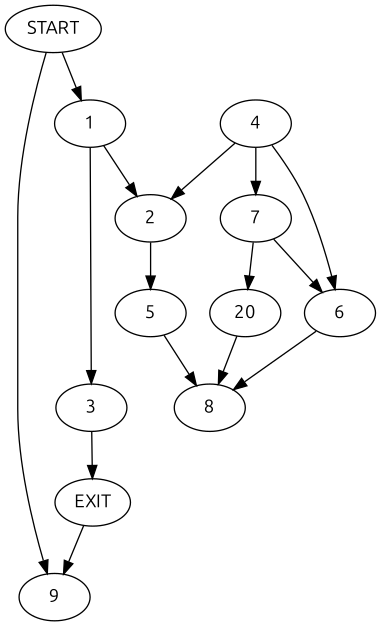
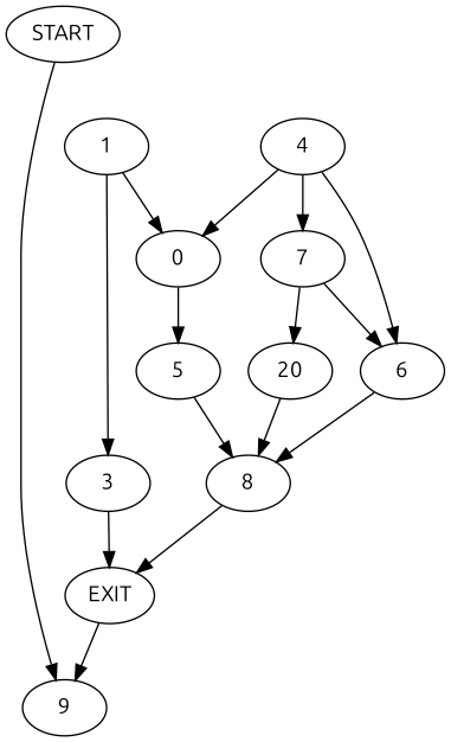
  digraph {
    fontname=Ubuntu
    node [fontname=Ubuntu]
    edge [fontname=Ubuntu]
    n1 [label=START]
    1
    9
-   2
+   2 [label=0]
    3
    n6 [label=EXIT]
    5
    4
    6
    7
    8
    n12 [label=20]
-   n1 -> 1
    n1 -> 9
    1 -> 2
    1 -> 3
    2 -> 5
    3 -> n6
    n6 -> 9
    5 -> 8
    4 -> 2
    4 -> 6
    4 -> 7
    6 -> 8
    7 -> 6
    7 -> n12
+   8 -> n6
    n12 -> 8
  }
